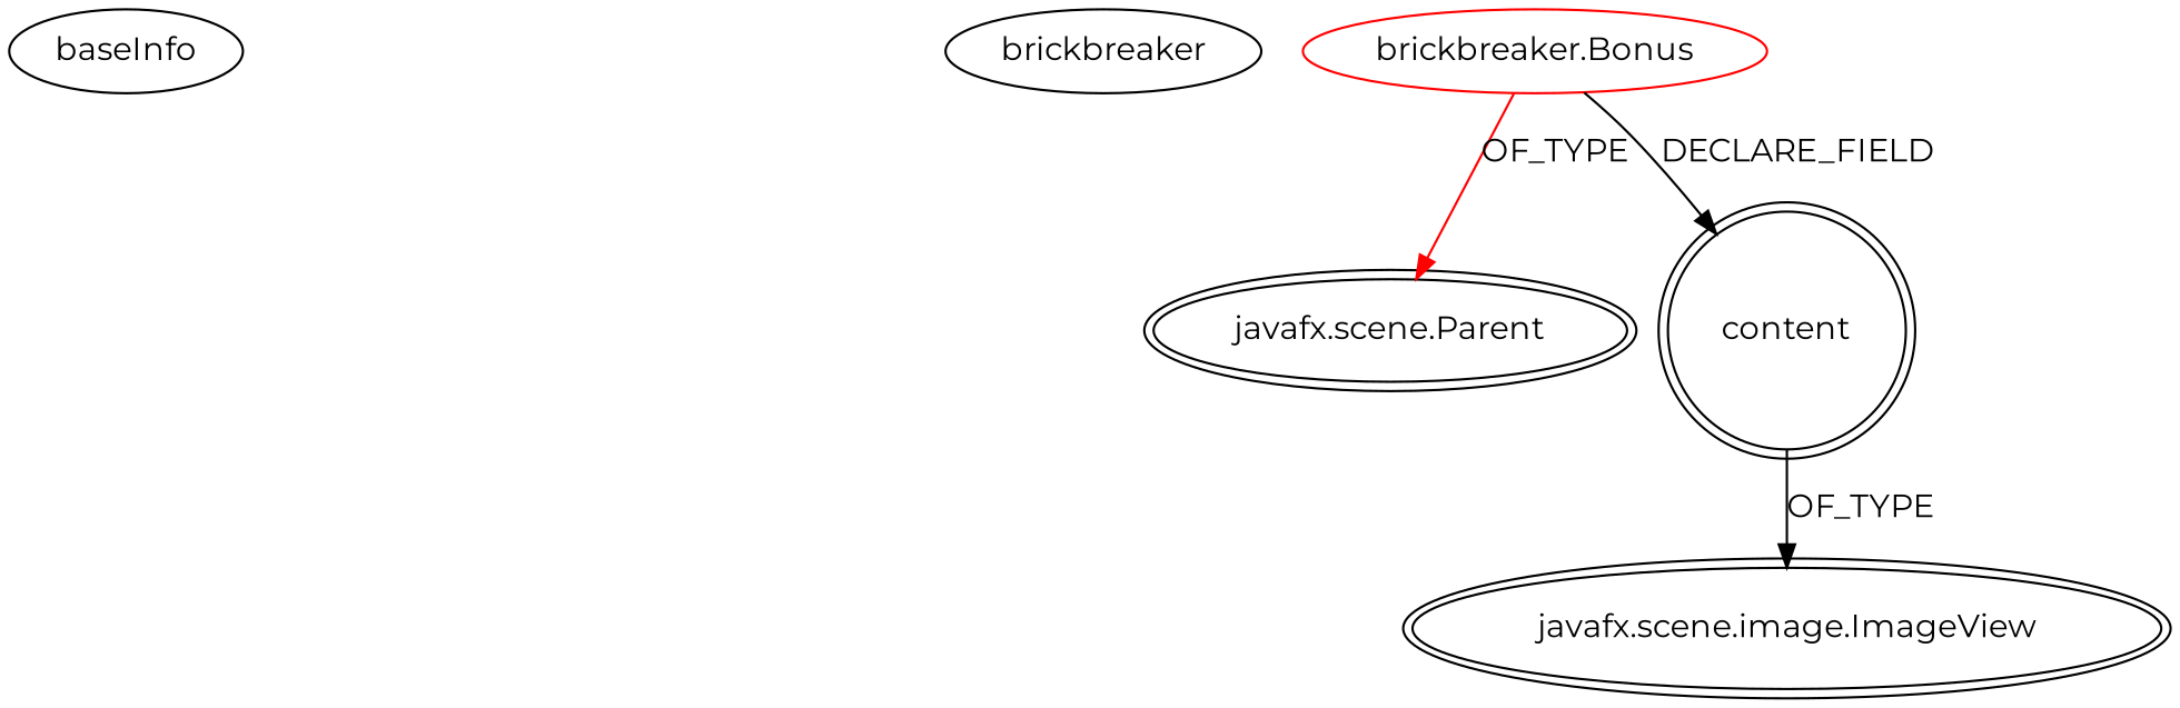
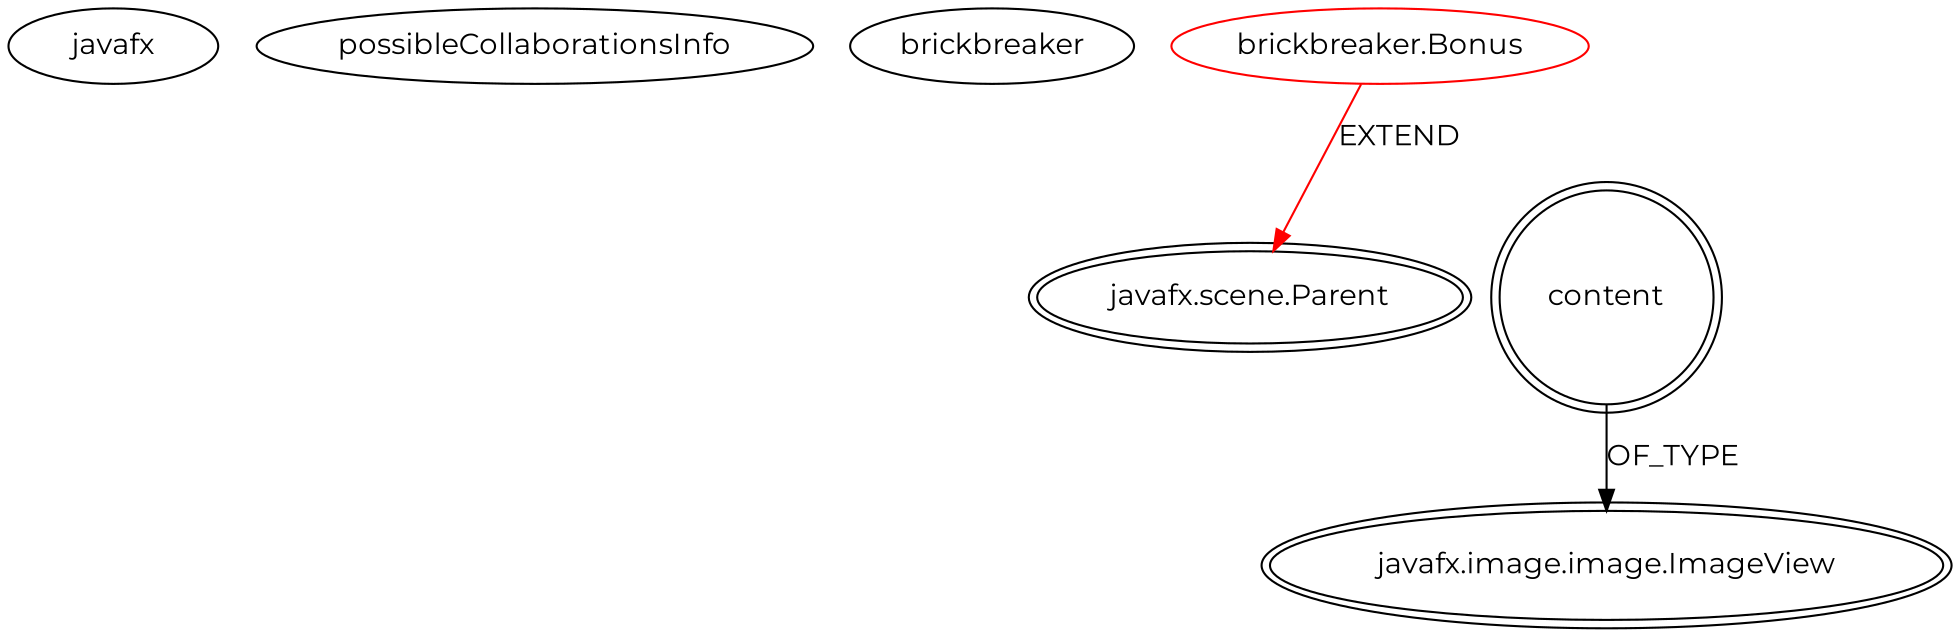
  digraph {
    fontname=Montserrat
    node [fontname=Montserrat]
    edge [fontname=Montserrat]
-   baseInfo [category=extension_graph graphId=551 isAnonymous=false possibleRelation=false]
+   baseInfo [category=extension_graph graphId=551 isAnonymous=false possibleRelation=false label=javafx]
+   possibleCollaborationsInfo
    n3 [contextSignature=Bonus filePath="/JASCValentine-BrickBreaker/BrickBreaker-master/src/brickbreaker/Bonus.java" graphId=551 label=brickbreaker projectName="JASCValentine-BrickBreaker"]
    n4 [color=red isFrameworkType=false label="brickbreaker.Bonus" vertexType=ROOT_CLIENT_CLASS_DECLARATION]
    n5 [isFrameworkType=true label="javafx.scene.Parent" peripheries=2 vertexType=FRAMEWORK_CLASS_TYPE]
    n6 [isFrameworkType=true label=content peripheries=2 shape=circle vertexType=FIELD_DECLARATION]
-   n7 [isFrameworkType=true label="javafx.scene.image.ImageView" peripheries=2 vertexType=FRAMEWORK_CLASS_TYPE]
-   n4 -> n5 [color=red label=OF_TYPE]
-   n4 -> n6 [label=DECLARE_FIELD]
+   n7 [isFrameworkType=true label="javafx.image.image.ImageView" peripheries=2 vertexType=FRAMEWORK_CLASS_TYPE]
+   n4 -> n5 [color=red label=EXTEND]
    n6 -> n7 [label=OF_TYPE]
  }
